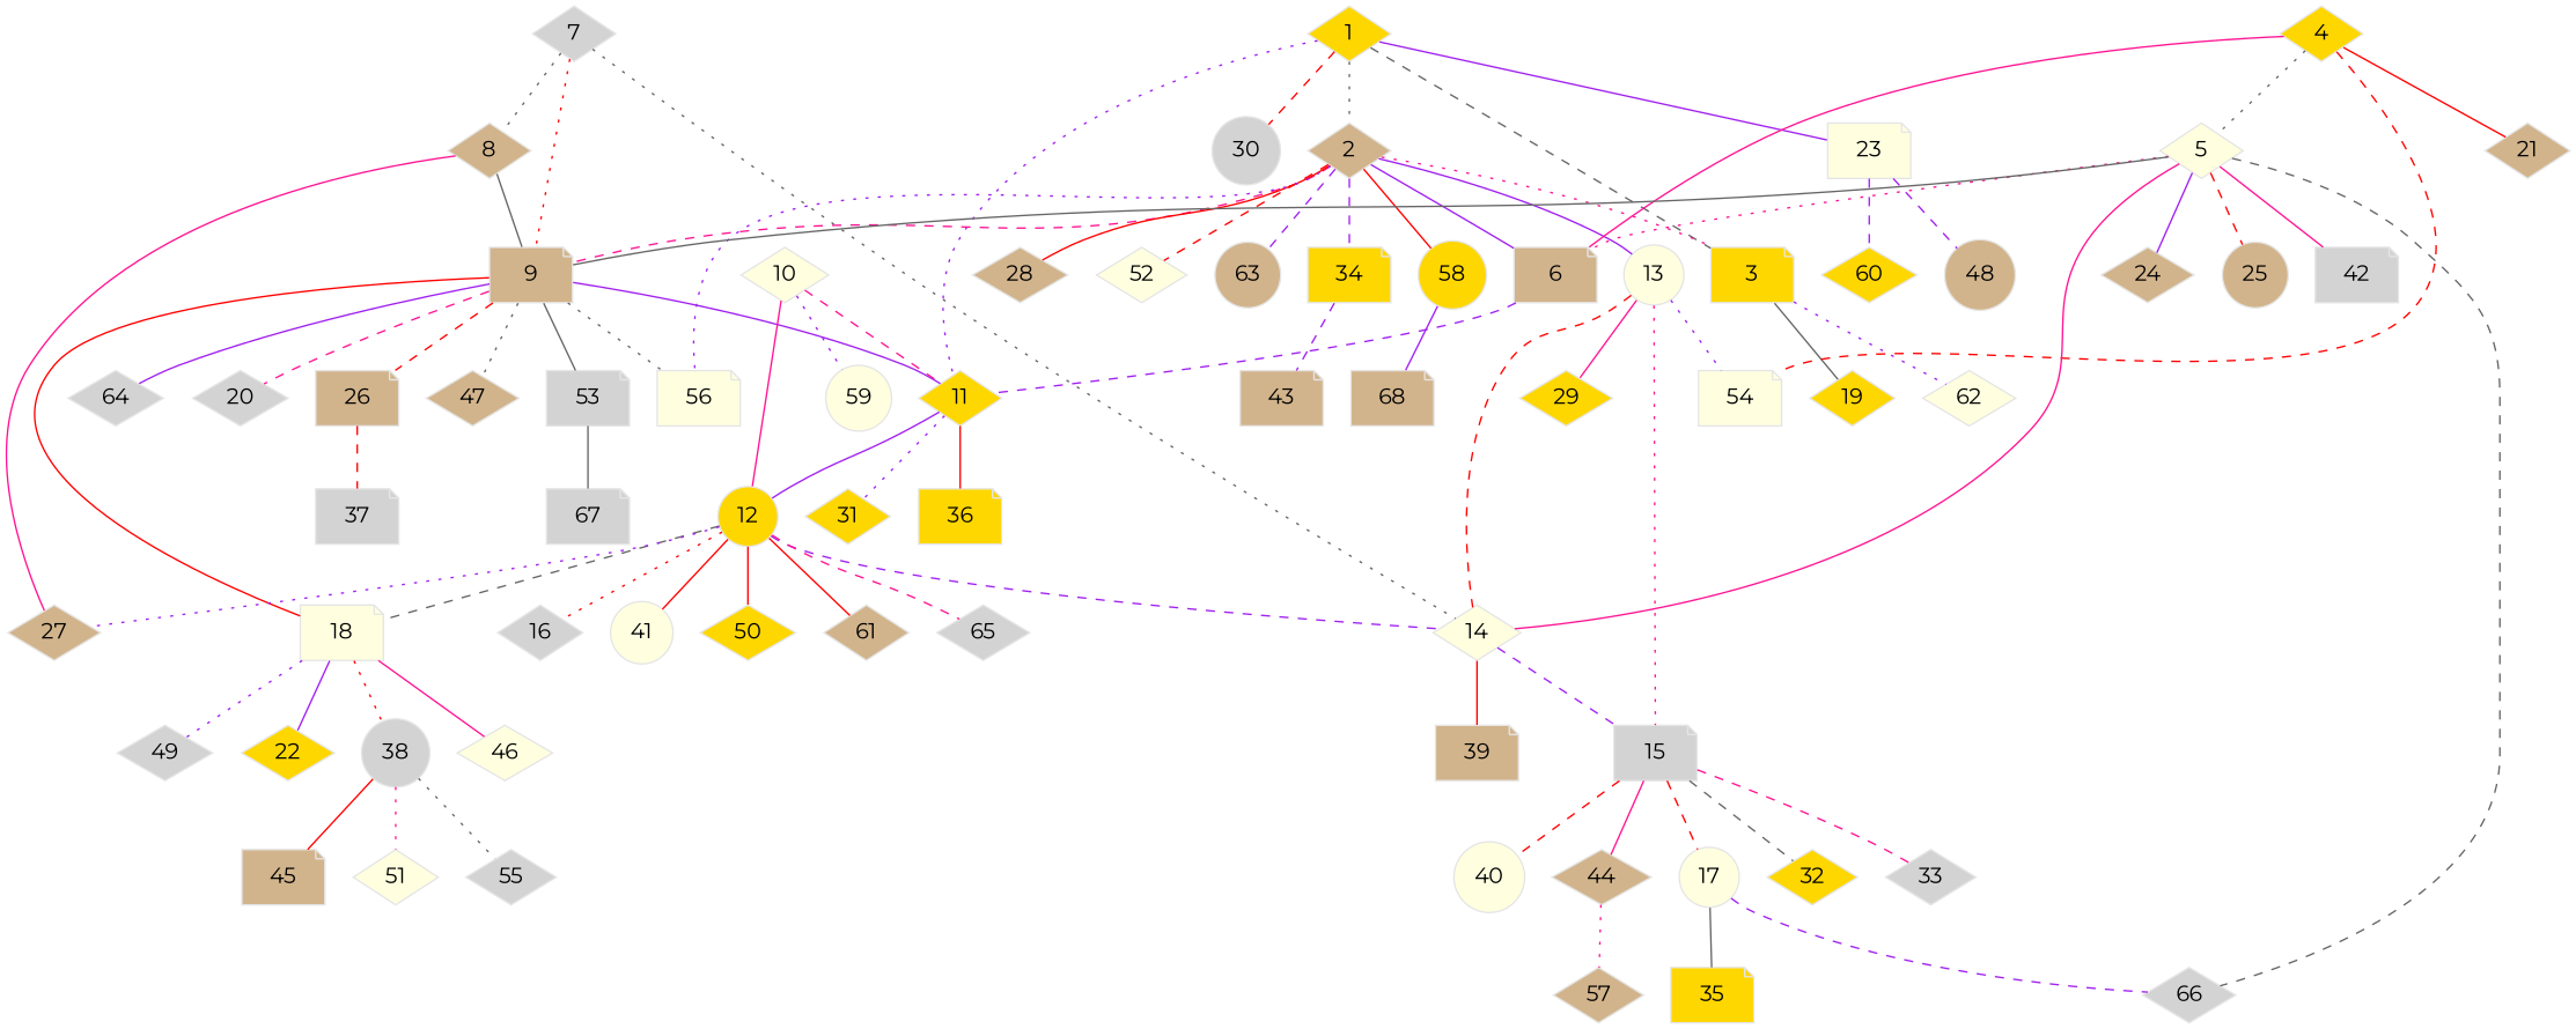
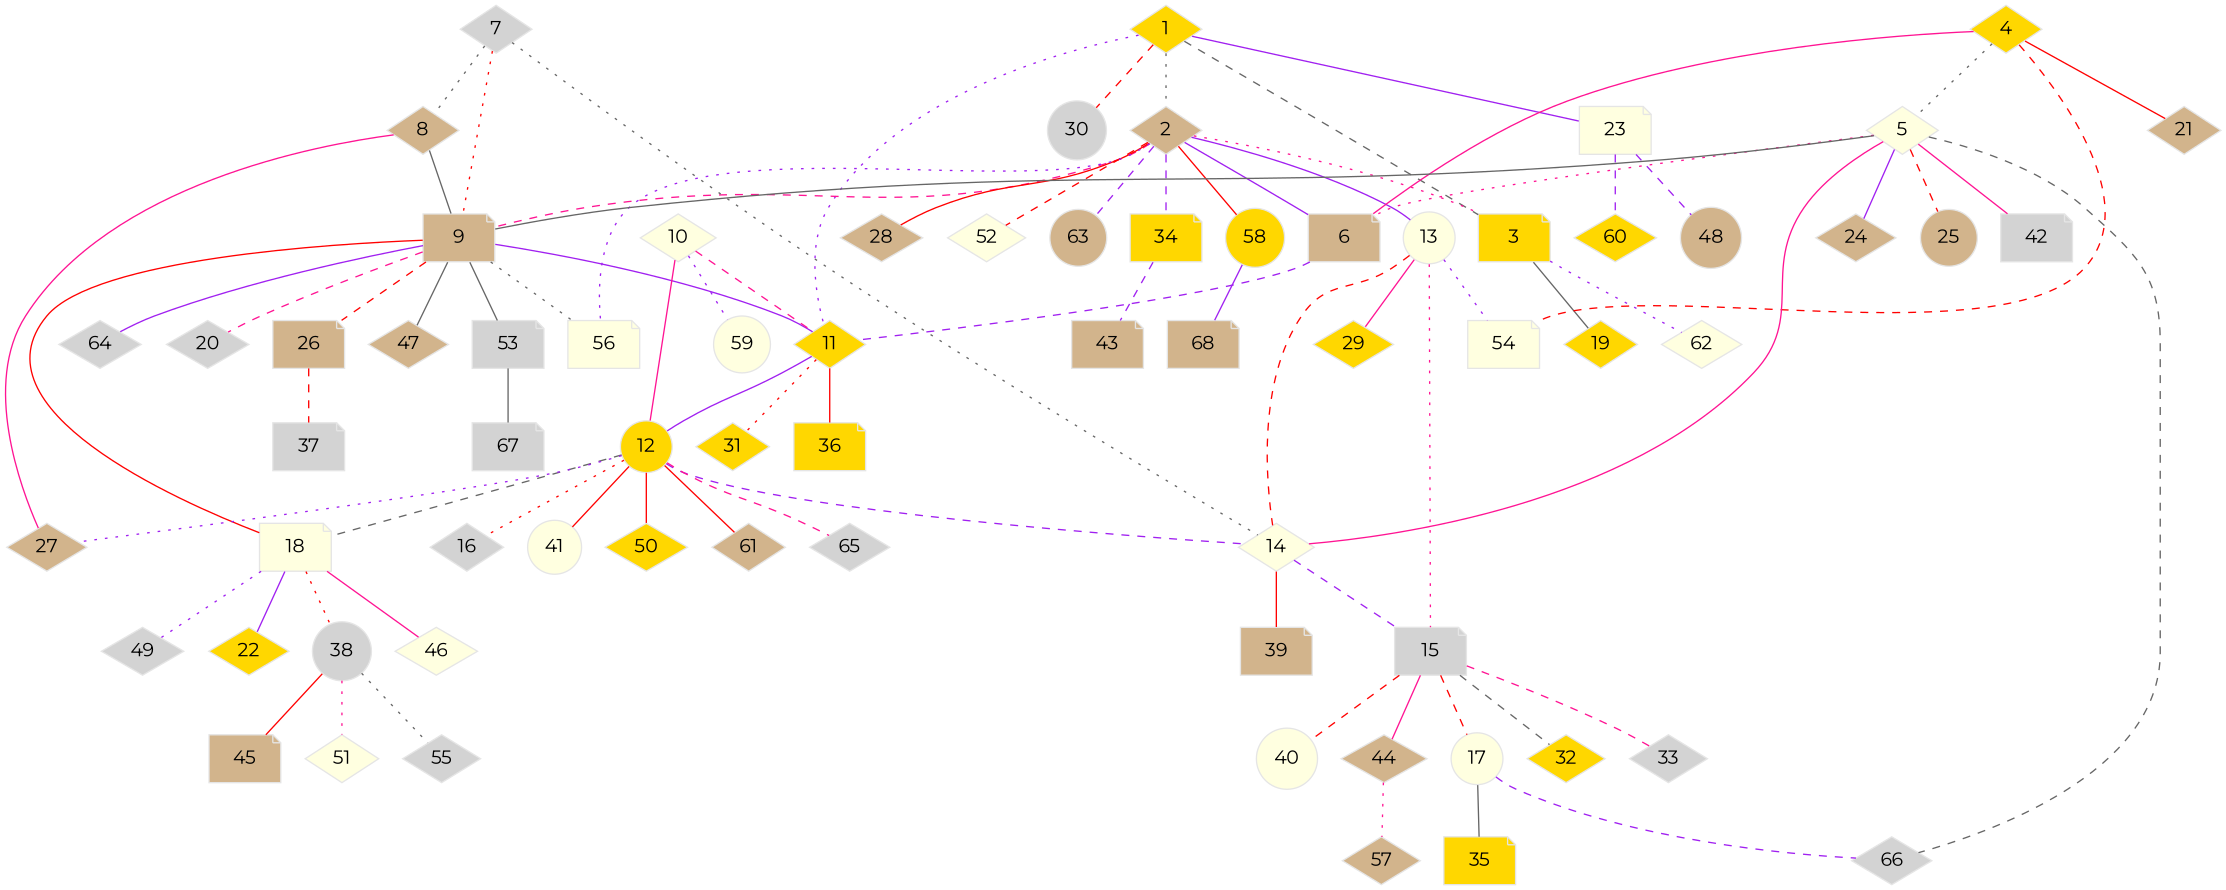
  graph {
    fontname=Montserrat
    node [color=gray90 fillcolor=tan fontname=Montserrat shape=diamond style=filled]
    edge [color=purple fontname=Montserrat style=solid]
    1 [fillcolor=gold]
    2
    3 [fillcolor=gold shape=note]
    11 [fillcolor=gold]
    23 [fillcolor=lightyellow shape=note]
    30 [fillcolor=lightgrey shape=circle]
    6 [shape=note]
    9 [shape=note]
    13 [fillcolor=lightyellow shape=circle]
    28
    34 [fillcolor=gold shape=note]
    52 [fillcolor=lightyellow]
    56 [fillcolor=lightyellow shape=note]
    58 [fillcolor=gold shape=circle]
    63 [shape=circle]
    19 [fillcolor=gold]
    62 [fillcolor=lightyellow]
    12 [fillcolor=gold shape=circle]
    31 [fillcolor=gold]
    36 [fillcolor=gold shape=note]
    48 [shape=circle]
    60 [fillcolor=gold]
    18 [fillcolor=lightyellow shape=note]
    20 [fillcolor=lightgrey]
    26 [shape=note]
    47
    53 [fillcolor=lightgrey shape=note]
    64 [fillcolor=lightgrey]
    54 [fillcolor=lightyellow shape=note]
    14 [fillcolor=lightyellow]
    15 [fillcolor=lightgrey shape=note]
    29 [fillcolor=gold]
    43 [shape=note]
    68 [shape=note]
    4 [fillcolor=gold]
    5 [fillcolor=lightyellow]
    21
    24
    25 [shape=circle]
    42 [fillcolor=lightgrey shape=note]
    66 [fillcolor=lightgrey]
    39 [shape=note]
    7 [fillcolor=lightgrey]
    8
    27
    22 [fillcolor=gold]
    38 [fillcolor=lightgrey shape=circle]
    46 [fillcolor=lightyellow]
    49 [fillcolor=lightgrey]
    37 [fillcolor=lightgrey shape=note]
    67 [fillcolor=lightgrey shape=note]
    10 [fillcolor=lightyellow]
    59 [fillcolor=lightyellow shape=circle]
    16 [fillcolor=lightgrey]
    41 [fillcolor=lightyellow shape=circle]
    50 [fillcolor=gold]
    61
    65 [fillcolor=lightgrey]
    17 [fillcolor=lightyellow shape=circle]
    32 [fillcolor=gold]
    33 [fillcolor=lightgrey]
    40 [fillcolor=lightyellow shape=circle]
    44
    35 [fillcolor=gold shape=note]
    57
    45 [shape=note]
    51 [fillcolor=lightyellow]
    55 [fillcolor=lightgrey]
    1 -- 2 [color=gray40 style=dotted]
    1 -- 3 [color=gray40 style=dashed]
    1 -- 11 [style=dotted]
    1 -- 23
    1 -- 30 [color=red style=dashed]
    2 -- 3 [color=deeppink style=dotted]
    2 -- 6
    2 -- 9 [color=deeppink style=dashed]
    2 -- 13
    2 -- 28 [color=red]
    2 -- 34 [style=dashed]
    2 -- 52 [color=red style=dashed]
    2 -- 56 [style=dotted]
    2 -- 58 [color=red]
    2 -- 63 [style=dashed]
    3 -- 19 [color=gray40]
    3 -- 62 [style=dotted]
    11 -- 12
-   11 -- 31 [style=dotted]
+   11 -- 31 [color=red style=dotted]
    11 -- 36 [color=red]
    23 -- 48 [style=dashed]
    23 -- 60 [style=dashed]
    6 -- 11 [style=dashed]
    9 -- 11
    9 -- 56 [color=gray40 style=dotted]
    9 -- 18 [color=red]
    9 -- 20 [color=deeppink style=dashed]
    9 -- 26 [color=red style=dashed]
-   9 -- 47 [color=gray40 style=dotted]
+   9 -- 47 [color=gray40]
    9 -- 53 [color=gray40]
    9 -- 64
    13 -- 54 [style=dotted]
    13 -- 14 [color=red style=dashed]
    13 -- 15 [color=deeppink style=dotted]
    13 -- 29 [color=deeppink]
    34 -- 43 [style=dashed]
    58 -- 68
    12 -- 18 [color=gray40 style=dashed]
    12 -- 14 [style=dashed]
    12 -- 27 [style=dotted]
    12 -- 16 [color=red style=dotted]
    12 -- 41 [color=red]
    12 -- 50 [color=red]
    12 -- 61 [color=red]
    12 -- 65 [color=deeppink style=dashed]
    18 -- 22
    18 -- 38 [color=red style=dotted]
    18 -- 46 [color=deeppink]
    18 -- 49 [style=dotted]
    26 -- 37 [color=red style=dashed]
    53 -- 67 [color=gray40]
    14 -- 15 [style=dashed]
    14 -- 39 [color=red]
    15 -- 17 [color=red style=dashed]
    15 -- 32 [color=gray40 style=dashed]
    15 -- 33 [color=deeppink style=dashed]
    15 -- 40 [color=red style=dashed]
    15 -- 44 [color=deeppink]
    4 -- 6 [color=deeppink]
    4 -- 54 [color=red style=dashed]
    4 -- 5 [color=gray40 style=dotted]
    4 -- 21 [color=red]
    5 -- 6 [color=deeppink style=dotted]
    5 -- 9 [color=gray40]
    5 -- 14 [color=deeppink]
    5 -- 24
    5 -- 25 [color=red style=dashed]
    5 -- 42 [color=deeppink]
    5 -- 66 [color=gray40 style=dashed]
    7 -- 9 [color=red style=dotted]
    7 -- 14 [color=gray40 style=dotted]
    7 -- 8 [color=gray40 style=dotted]
    8 -- 9 [color=gray40]
    8 -- 27 [color=deeppink]
    38 -- 45 [color=red]
    38 -- 51 [color=deeppink style=dotted]
    38 -- 55 [color=gray40 style=dotted]
    10 -- 11 [color=deeppink style=dashed]
    10 -- 12 [color=deeppink]
    10 -- 59 [style=dotted]
    17 -- 66 [style=dashed]
    17 -- 35 [color=gray40]
    44 -- 57 [color=deeppink style=dotted]
  }
